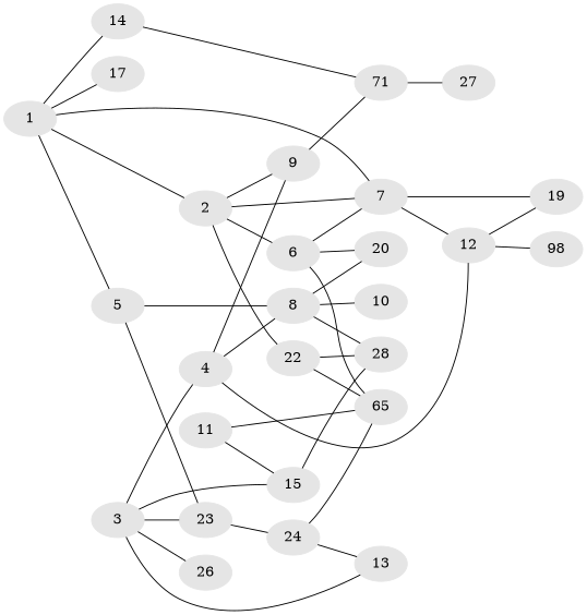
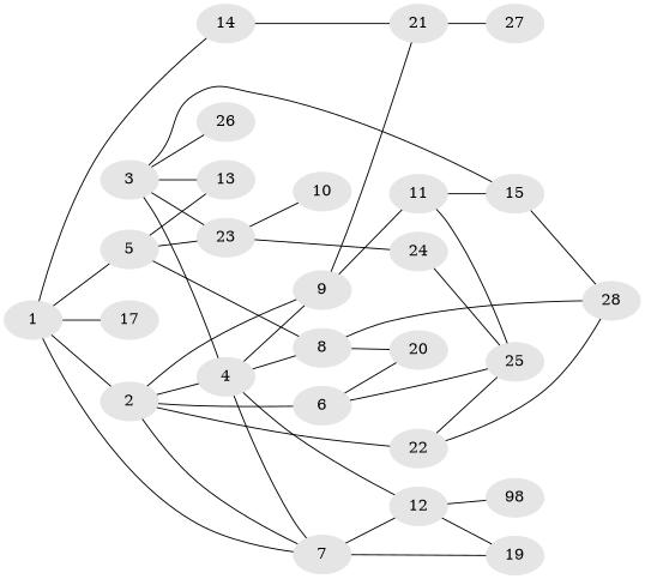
  graph {
    rankdir=LR
    node [color=gray90 style=filled]
    edge [weight=1.0]
    1
    2
    5
    7
    14
    17
    4
    6
    9
    22
    13
    23
    8
    12
    19
-   21 [label=71]
+   21
    3
    15
    26
    20
-   25 [label=65]
+   25
    11
    28
    24
    10
    n26 [label=98]
    27
    1 -- 2
    1 -- 5
    1 -- 7
    1 -- 14
    1 -- 17
    2 -- 7
+   2 -- 4
    2 -- 6
    2 -- 9
    2 -- 22
-   24 -- 13
+   5 -- 13
    5 -- 23
    5 -- 8
    7 -- 12
    7 -- 19 [weight=2.0]
    14 -- 21
-   6 -- 7 [weight=2.0]
+   4 -- 7 [weight=2.0]
    4 -- 9
    4 -- 8
    4 -- 12
    6 -- 20
    6 -- 25
    9 -- 21
+   9 -- 11
    22 -- 25
    22 -- 28
    23 -- 24
    8 -- 20
    8 -- 28
-   8 -- 10
+   23 -- 10
    12 -- 19
    12 -- n26
    21 -- 27
    3 -- 4
    3 -- 13
    3 -- 23
    3 -- 15
    3 -- 26
    15 -- 28
    11 -- 15 [weight=2.0]
    11 -- 25
    24 -- 25
  }
